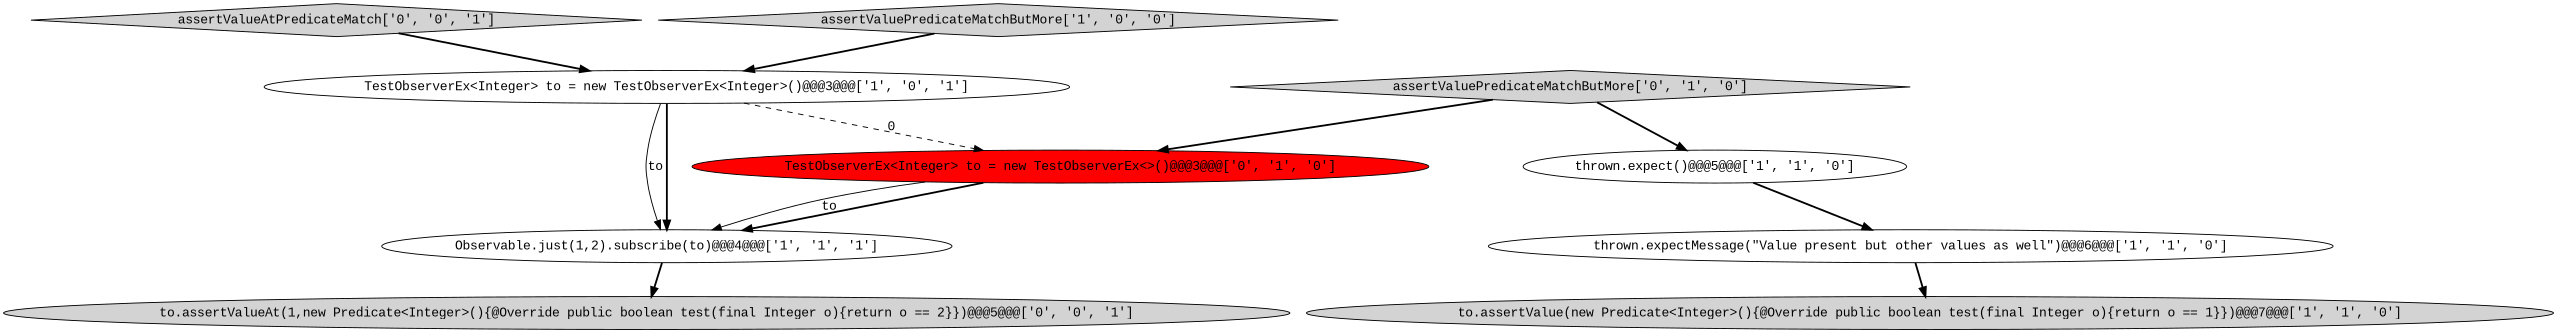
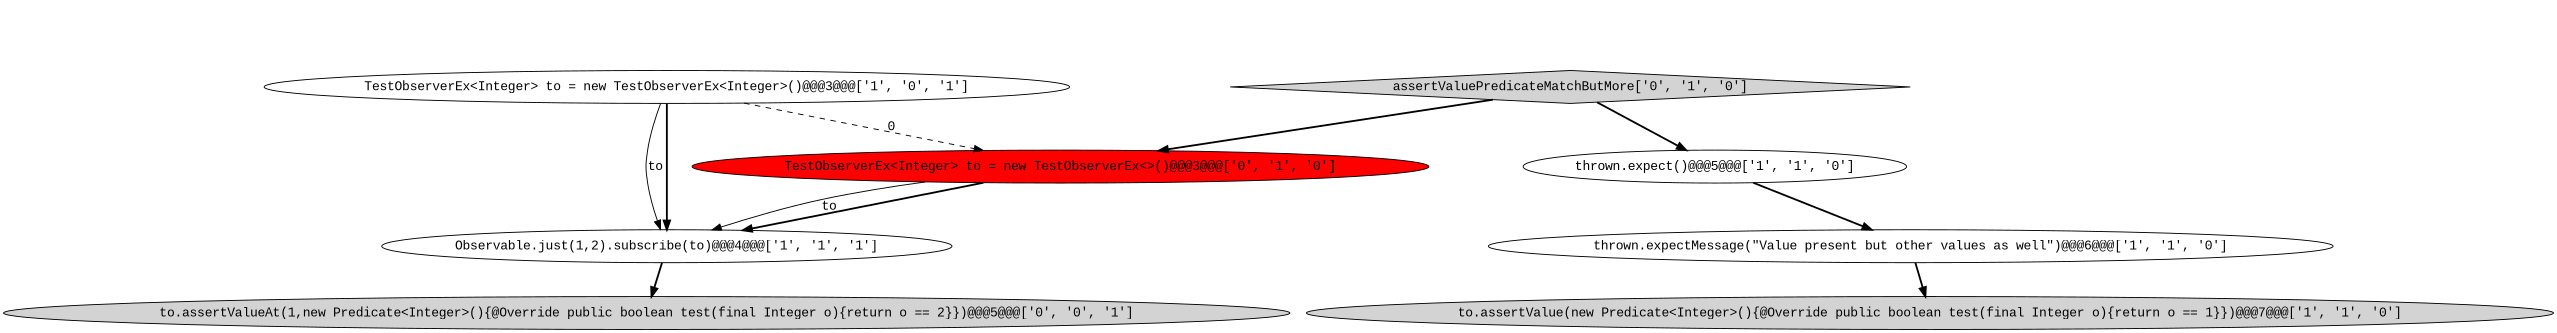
  digraph {
    fontname="Liberation Mono"
    node [fillcolor=lightgray fontname="Liberation Mono" shape=ellipse style=filled]
    edge [fontname="Liberation Mono" style=bold]
-   n1 [label="assertValueAtPredicateMatch['0', '0', '1']" shape=diamond]
    n2 [fillcolor=white label="TestObserverEx<Integer> to = new TestObserverEx<Integer>()@@@3@@@['1', '0', '1']"]
    n3 [fillcolor=red label="TestObserverEx<Integer> to = new TestObserverEx<>()@@@3@@@['0', '1', '0']"]
    n4 [fillcolor=white label="Observable.just(1,2).subscribe(to)@@@4@@@['1', '1', '1']"]
    n5 [fillcolor=white label="thrown.expect()@@@5@@@['1', '1', '0']"]
    n6 [fillcolor=white label="thrown.expectMessage(\"Value present but other values as well\")@@@6@@@['1', '1', '0']"]
    n7 [label="to.assertValue(new Predicate<Integer>(){@Override public boolean test(final Integer o){return o == 1}})@@@7@@@['1', '1', '0']"]
    n8 [label="assertValuePredicateMatchButMore['0', '1', '0']" shape=diamond]
    n9 [label="to.assertValueAt(1,new Predicate<Integer>(){@Override public boolean test(final Integer o){return o == 2}})@@@5@@@['0', '0', '1']"]
-   n10 [label="assertValuePredicateMatchButMore['1', '0', '0']" shape=diamond]
-   n1 -> n2
    n2 -> n3 [label=0 style=dashed]
    n2 -> n4
    n2 -> n4 [label=to style=solid]
    n3 -> n4
    n3 -> n4 [label=to style=solid]
    n4 -> n9
    n5 -> n6
    n6 -> n7
    n8 -> n3
    n8 -> n5
-   n10 -> n2
  }
